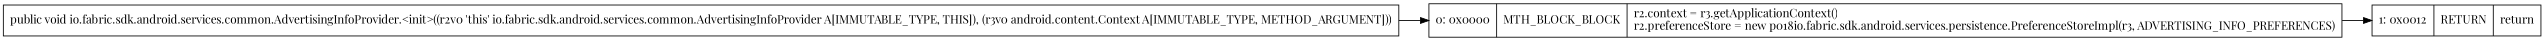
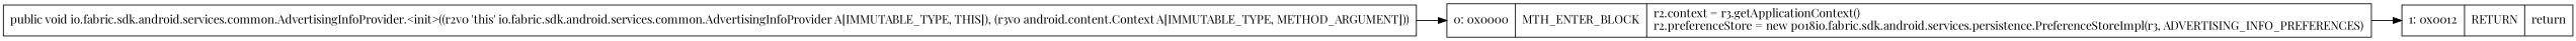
  digraph {
    rankdir=LR
    fontname="Playfair Display"
    node [shape=record fontname="Playfair Display"]
    edge [fontname="Playfair Display"]
-   n1 [label="{0\:\ 0x0000|MTH_BLOCK_BLOCK\l|r2.context = r3.getApplicationContext()\lr2.preferenceStore = new p018io.fabric.sdk.android.services.persistence.PreferenceStoreImpl(r3, ADVERTISING_INFO_PREFERENCES)\l}"]
+   n1 [label="{0\:\ 0x0000|MTH_ENTER_BLOCK\l|r2.context = r3.getApplicationContext()\lr2.preferenceStore = new p018io.fabric.sdk.android.services.persistence.PreferenceStoreImpl(r3, ADVERTISING_INFO_PREFERENCES)\l}"]
    n2 [label="{1\:\ 0x0012|RETURN\l|return\l}"]
    n3 [label="{public void io.fabric.sdk.android.services.common.AdvertisingInfoProvider.\<init\>((r2v0 'this' io.fabric.sdk.android.services.common.AdvertisingInfoProvider A[IMMUTABLE_TYPE, THIS]), (r3v0 android.content.Context A[IMMUTABLE_TYPE, METHOD_ARGUMENT])) }"]
    n1 -> n2
    n3 -> n1
  }
